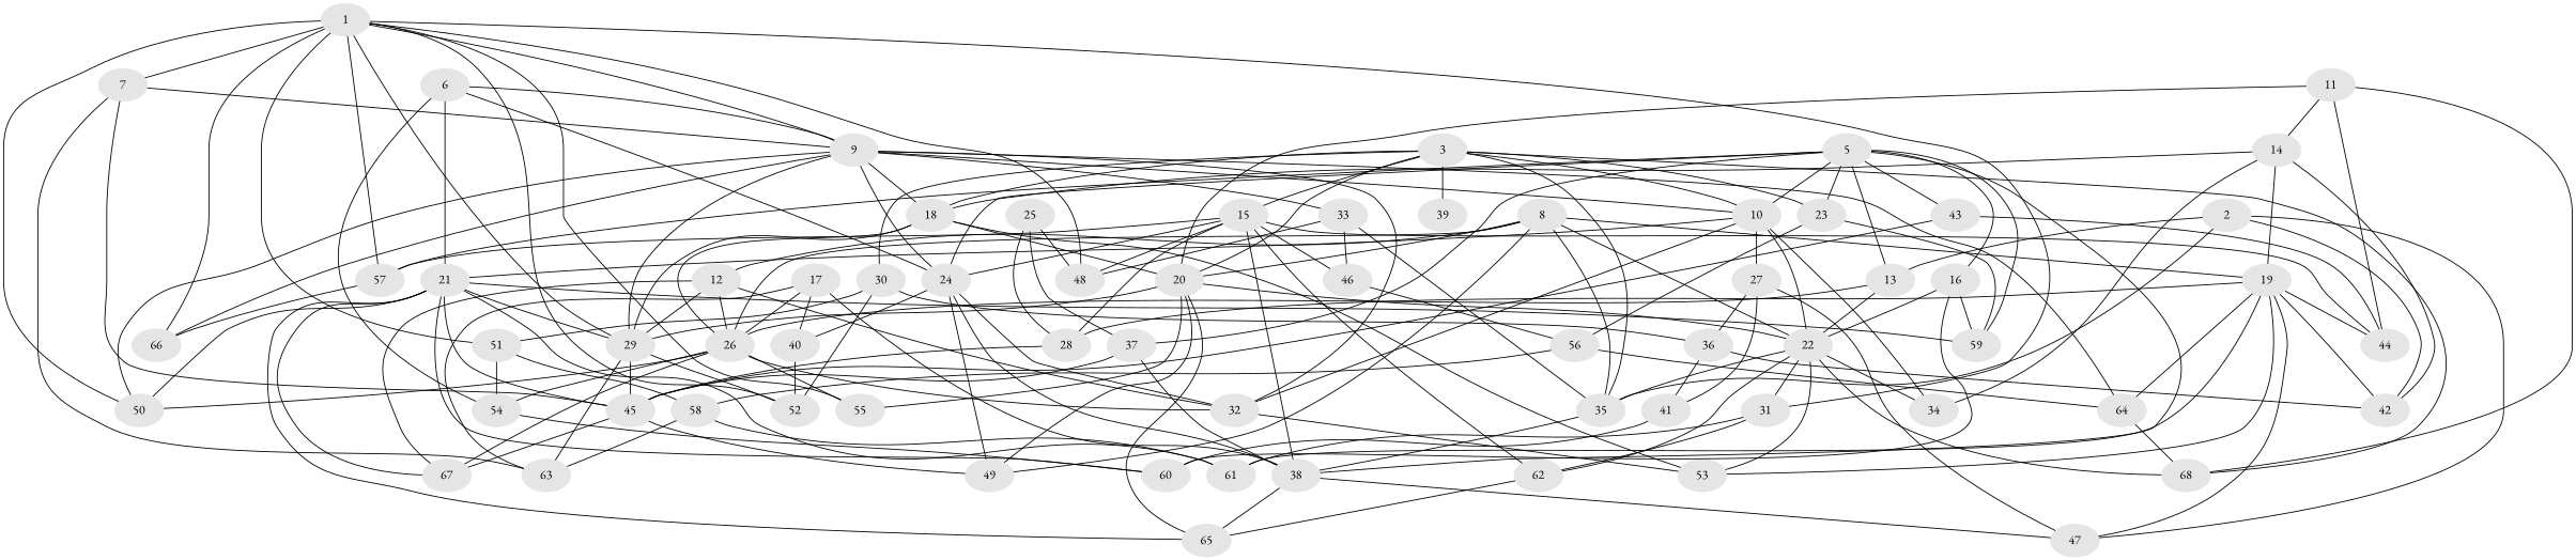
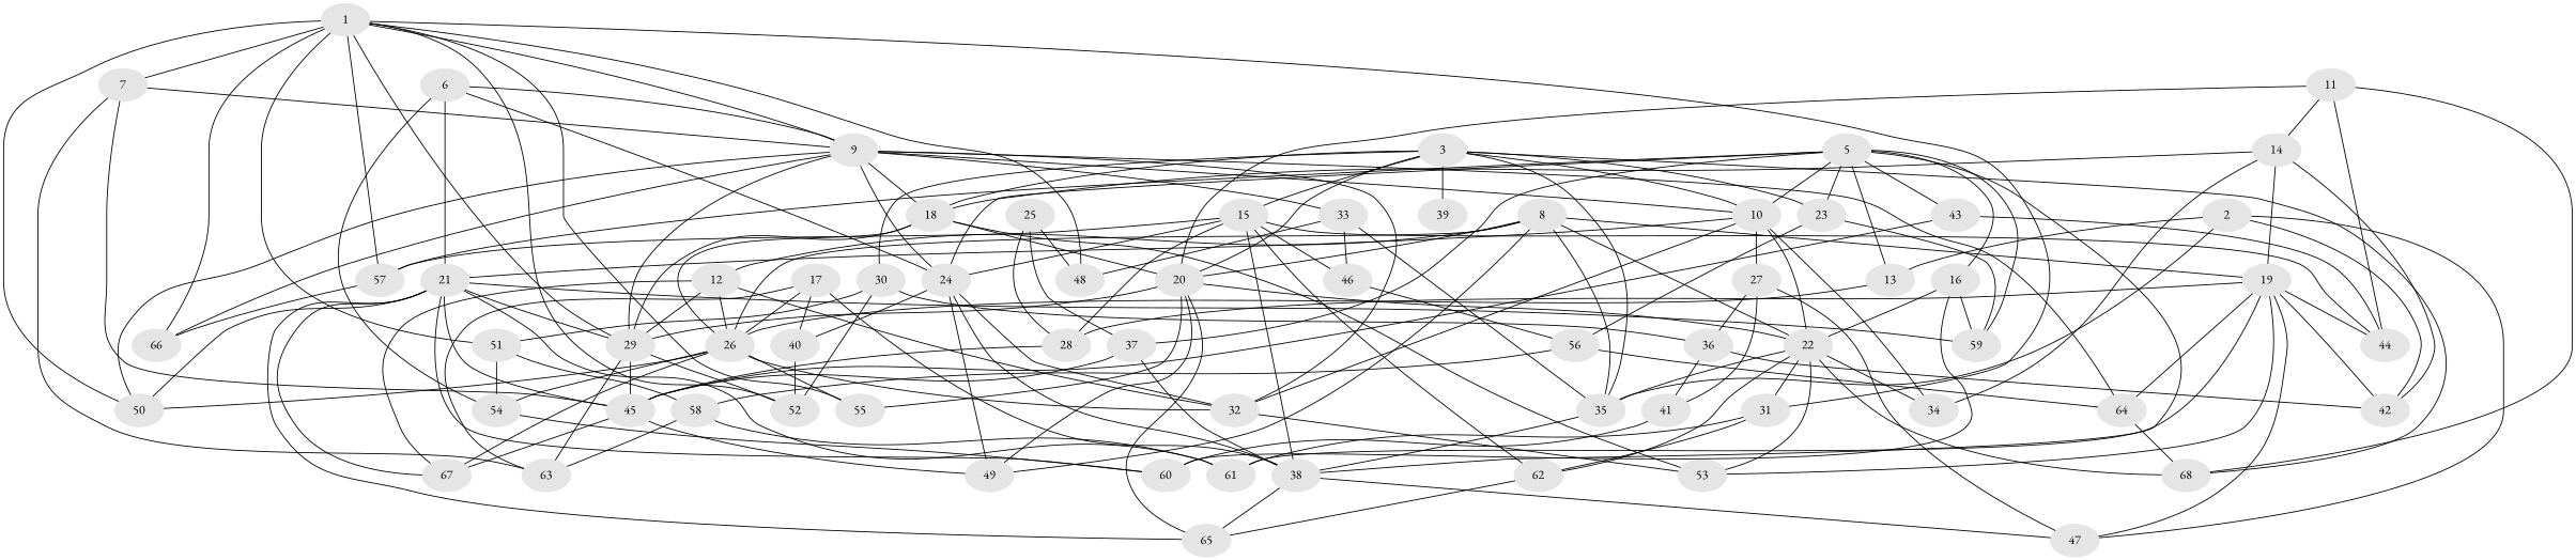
  graph {
    fontname="EB Garamond"
    node [color=gray90 fontname="EB Garamond" style=filled]
    edge [fontname="EB Garamond" weight=1.0]
    1
    7
    9
    29
    31
    48
    50
    51
    52
    55
    57
    66
    45
    63
    10
    18
    24
    32
    33
    64
    62
    61
    54
    58
    2
    13
    35
    42
    47
    22
    26
    38
    3
    15
    20
    23
    30
    39
    68
    21
    27
    34
    44
    28
    46
    53
    49
    65
    59
    56
    36
    41
    60
    5
    16
    37
    43
    40
    6
    67
    8
    12
    19
    11
    14
    17
    25
    1 -- 7
    1 -- 9
    1 -- 29
    1 -- 31
    1 -- 48
    1 -- 50
    1 -- 51
    1 -- 52
    1 -- 55
    1 -- 57
    1 -- 66 [weight=2.0]
    7 -- 9
    7 -- 45
    7 -- 63
    9 -- 29
    9 -- 50
    9 -- 66
    9 -- 10
    9 -- 18
    9 -- 24
    9 -- 32
    9 -- 33
    9 -- 64
    29 -- 52
    29 -- 45 [weight=2.0]
    29 -- 63
    31 -- 62
    31 -- 61
    51 -- 54
    51 -- 58
    57 -- 66
    45 -- 49
    45 -- 67
    10 -- 32 [weight=2.0]
    10 -- 22 [weight=2.0]
    10 -- 21
    10 -- 27
    10 -- 34
    18 -- 29 [weight=2.0]
    18 -- 26 [weight=2.0]
    18 -- 20 [weight=2.0]
    18 -- 53
    24 -- 32
    24 -- 38
    24 -- 49
    24 -- 40
    32 -- 53
    33 -- 48
    33 -- 35
    33 -- 46
    64 -- 68
    62 -- 65
    54 -- 60
    58 -- 63
    58 -- 61
    2 -- 13
    2 -- 35
    2 -- 42
    2 -- 47
-   13 -- 22
    13 -- 26
    35 -- 38
    22 -- 31
    22 -- 62
    22 -- 35
    22 -- 68
    22 -- 34
    22 -- 53
    26 -- 50
    26 -- 55
    26 -- 32 [weight=2.0]
    26 -- 54
    26 -- 67
    38 -- 47
    38 -- 65
    3 -- 10
    3 -- 18
    3 -- 35
    3 -- 15
    3 -- 20
    3 -- 23
    3 -- 30
    3 -- 39 [weight=2.0]
    3 -- 68
-   15 -- 48
    15 -- 57
    15 -- 24 [weight=2.0]
    15 -- 62
    15 -- 38 [weight=2.0]
    15 -- 44
    15 -- 28
    15 -- 46 [weight=2.0]
    20 -- 29
    20 -- 55
    20 -- 22
    20 -- 49
    20 -- 65
    23 -- 59
    23 -- 56
    30 -- 51
    30 -- 52
    30 -- 36
    21 -- 29
    21 -- 50
    21 -- 45
    21 -- 61
    21 -- 65
    21 -- 59
    21 -- 60
    21 -- 67
    27 -- 47
    27 -- 36
    27 -- 41
    28 -- 45
    46 -- 56
    56 -- 64
    56 -- 58
    36 -- 42
    36 -- 41
    41 -- 60
    5 -- 57
    5 -- 10
    5 -- 24 [weight=2.0]
    5 -- 13
    5 -- 38
    5 -- 23
    5 -- 59
    5 -- 16
    5 -- 37
    5 -- 43 [weight=2.0]
    16 -- 22
    16 -- 59
    16 -- 60
    37 -- 45 [weight=2.0]
    37 -- 38 [weight=2.0]
    43 -- 45
    43 -- 44
    40 -- 52
    6 -- 9
    6 -- 24
    6 -- 54
    6 -- 21
    8 -- 35
    8 -- 22
    8 -- 26
    8 -- 20 [weight=2.0]
    8 -- 49
    8 -- 12
    8 -- 19
    12 -- 29 [weight=2.0]
    12 -- 32
    12 -- 26
    12 -- 67
    19 -- 64
    19 -- 61
    19 -- 42
    19 -- 47
    19 -- 44
    19 -- 28
    19 -- 53
    11 -- 20
    11 -- 68
    11 -- 44
    11 -- 14
    14 -- 18
    14 -- 42
    14 -- 34
    14 -- 19 [weight=2.0]
    17 -- 63
    17 -- 26
    17 -- 38
    17 -- 40
    25 -- 48
    25 -- 28
    25 -- 37
  }
